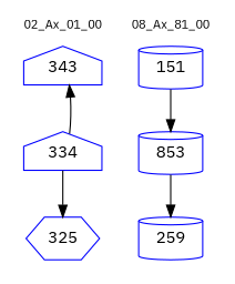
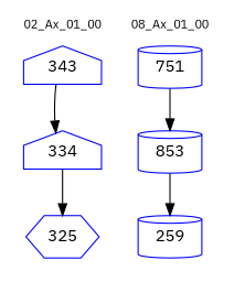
  digraph {
    fontname="IBM Plex Sans"
    node [color=blue fontname="IBM Plex Sans" shape=cylinder]
    edge [color=black fontname="IBM Plex Sans"]
    n1 [label=343 shape=house]
    n2 [label=334 shape=house]
    n3 [label=325 shape=hexagon]
-   n4 [label=151]
+   n4 [label=751]
    n5 [label=853]
    n6 [label=259]
    subgraph cluster_1 {
      color=white
      fontsize=10
      label="02_Ax_01_00"
      n1
      n2
      n3
    }
    subgraph cluster_2 {
      color=white
      fontsize=10
-     label="08_Ax_81_00"
+     label="08_Ax_01_00"
      n4
      n5
      n6
    }
-   n2 -> n1
+   n1 -> n2
    n2 -> n3
    n4 -> n5
    n5 -> n6
  }
